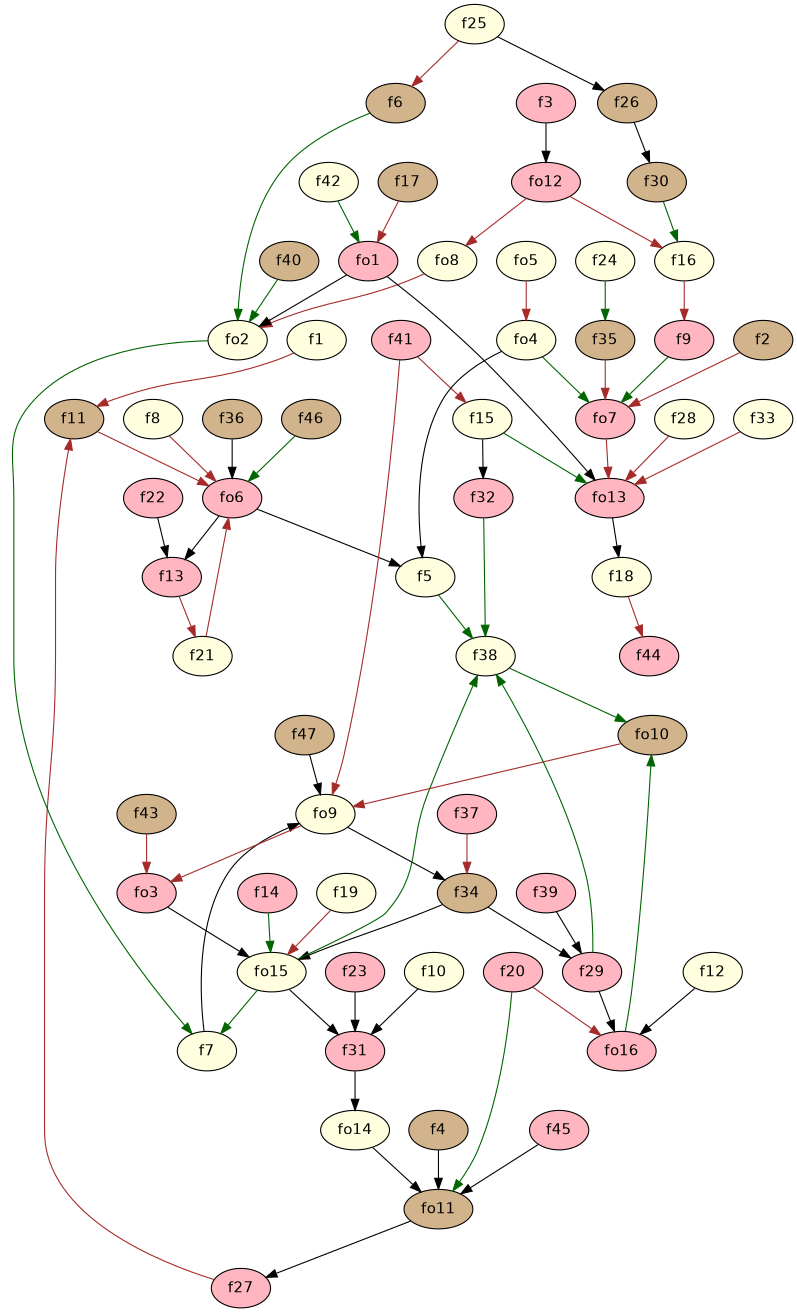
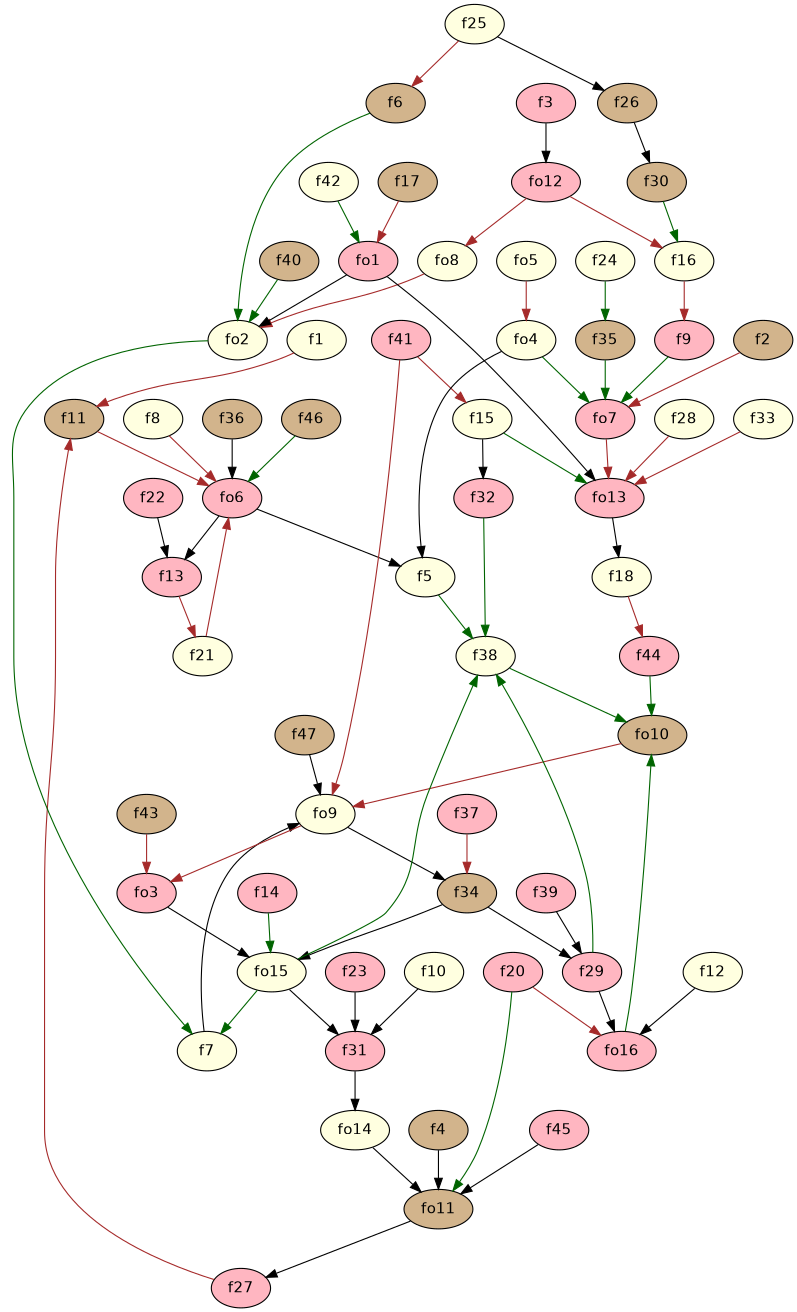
  strict digraph {
    fontname="DejaVu Sans"
    node [fillcolor=lightyellow fontname="DejaVu Sans" style=filled]
    edge [color=black fontname="DejaVu Sans" weight=2]
    f11 [fillcolor=tan]
    f1
    fo6 [fillcolor=lightpink]
    f2 [fillcolor=tan]
    fo7 [fillcolor=lightpink]
    fo13 [fillcolor=lightpink]
    f3 [fillcolor=lightpink]
    fo12 [fillcolor=lightpink]
    f16
    fo8
    f4 [fillcolor=tan]
    fo11 [fillcolor=tan]
    f27 [fillcolor=lightpink]
    f5
    f38
    fo10 [fillcolor=tan]
    f6 [fillcolor=tan]
    fo2
    f7
    fo9
    f34 [fillcolor=tan]
    fo3 [fillcolor=lightpink]
    f8
    f13 [fillcolor=lightpink]
    f9 [fillcolor=lightpink]
    f31 [fillcolor=lightpink]
    f10
    fo14
    fo16 [fillcolor=lightpink]
    f12
    f21
    f14 [fillcolor=lightpink]
    fo15
    f32 [fillcolor=lightpink]
    f15
    f18
    f17 [fillcolor=tan]
    fo1 [fillcolor=lightpink]
    f44 [fillcolor=lightpink]
-   f19
    f20 [fillcolor=lightpink]
    f22 [fillcolor=lightpink]
    f23 [fillcolor=lightpink]
    f35 [fillcolor=tan]
    f24
    f25
    f26 [fillcolor=tan]
    f30 [fillcolor=tan]
    f28
    f29 [fillcolor=lightpink]
    f33
    f36 [fillcolor=tan]
    f37 [fillcolor=lightpink]
    f39 [fillcolor=lightpink]
    f40 [fillcolor=tan]
    f41 [fillcolor=lightpink]
    f42
    f43 [fillcolor=tan]
    f45 [fillcolor=lightpink]
    f46 [fillcolor=tan]
    f47 [fillcolor=tan]
    fo4
    fo5
    f11 -> fo6 [color=brown]
    f1 -> f11 [color=brown]
    fo6 -> f5
    fo6 -> f13
    f2 -> fo7 [color=brown]
    fo7 -> fo13 [color=brown]
    fo13 -> f18
    f3 -> fo12
    fo12 -> f16 [color=brown]
    fo12 -> fo8 [color=brown]
    f16 -> f9 [color=brown]
    fo8 -> fo2 [color=brown]
    f4 -> fo11
    fo11 -> f27
    f27 -> f11 [color=brown]
    f5 -> f38 [color=darkgreen]
    f38 -> fo10 [color=darkgreen]
    fo10 -> fo9 [color=brown]
    f6 -> fo2 [color=darkgreen]
    fo2 -> f7 [color=darkgreen]
    f7 -> fo9
    fo9 -> f34
    fo9 -> fo3 [color=brown]
    f34 -> fo15
    f34 -> f29
    fo3 -> fo15
    f8 -> fo6 [color=brown]
    f13 -> f21 [color=brown]
    f9 -> fo7 [color=darkgreen]
    f31 -> fo14
    f10 -> f31
    fo14 -> fo11
    fo16 -> fo10 [color=darkgreen]
    f12 -> fo16
    f21 -> fo6 [color=brown]
    f14 -> fo15 [color=darkgreen]
    fo15 -> f38 [color=darkgreen]
    fo15 -> f7 [color=darkgreen]
    fo15 -> f31
    f32 -> f38 [color=darkgreen]
    f15 -> fo13 [color=darkgreen]
    f15 -> f32
    f18 -> f44 [color=brown]
    f17 -> fo1 [color=brown]
    fo1 -> fo13
    fo1 -> fo2
-   f19 -> fo15 [color=brown]
+   f44 -> fo10 [color=darkgreen]
    f20 -> fo11 [color=darkgreen]
    f20 -> fo16 [color=brown]
    f22 -> f13
    f23 -> f31
-   f35 -> fo7 [color=brown]
+   f35 -> fo7 [color=darkgreen]
    f24 -> f35 [color=darkgreen]
    f25 -> f6 [color=brown]
    f25 -> f26
    f26 -> f30
    f30 -> f16 [color=darkgreen]
    f28 -> fo13 [color=brown]
    f29 -> f38 [color=darkgreen]
    f29 -> fo16
    f33 -> fo13 [color=brown]
    f36 -> fo6
    f37 -> f34 [color=brown]
    f39 -> f29
    f40 -> fo2 [color=darkgreen]
    f41 -> fo9 [color=brown]
    f41 -> f15 [color=brown]
    f42 -> fo1 [color=darkgreen]
    f43 -> fo3 [color=brown]
    f45 -> fo11
    f46 -> fo6 [color=darkgreen]
    f47 -> fo9
    fo4 -> fo7 [color=darkgreen]
    fo4 -> f5
    fo5 -> fo4 [color=brown]
  }
